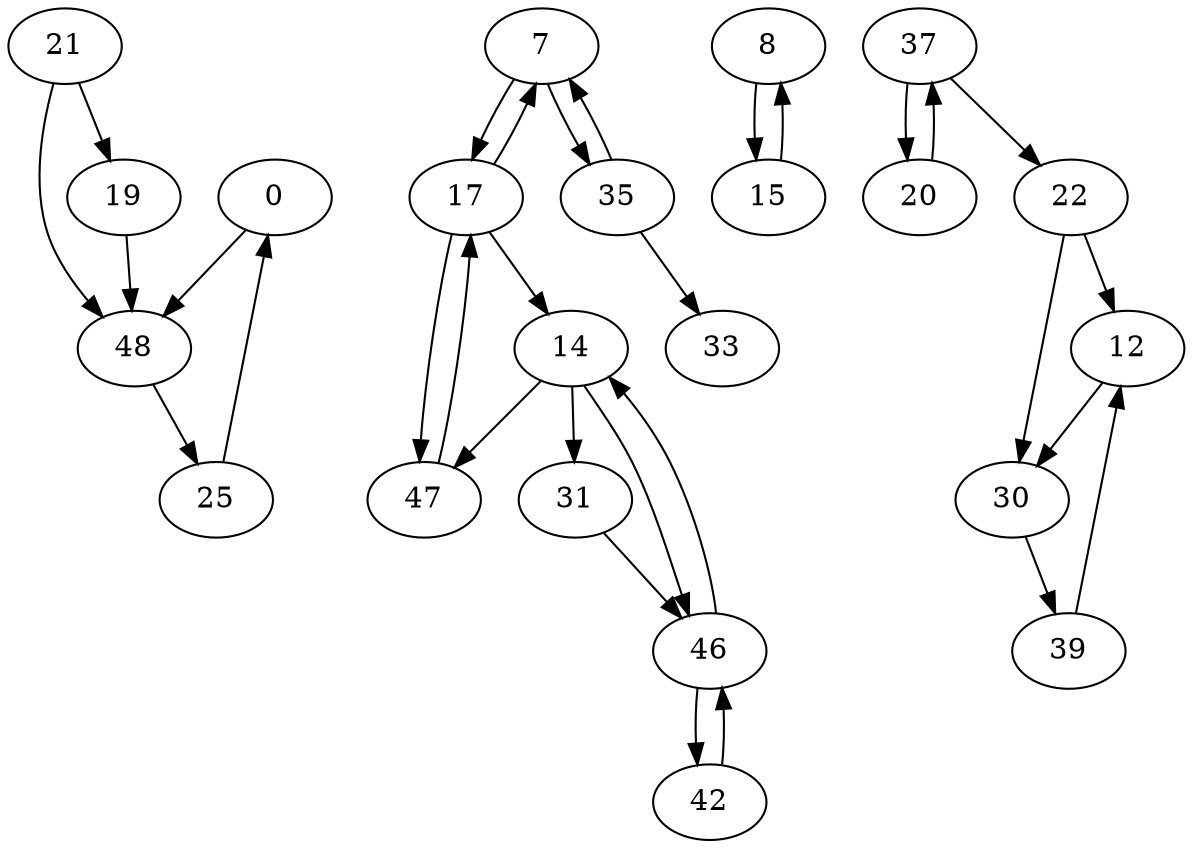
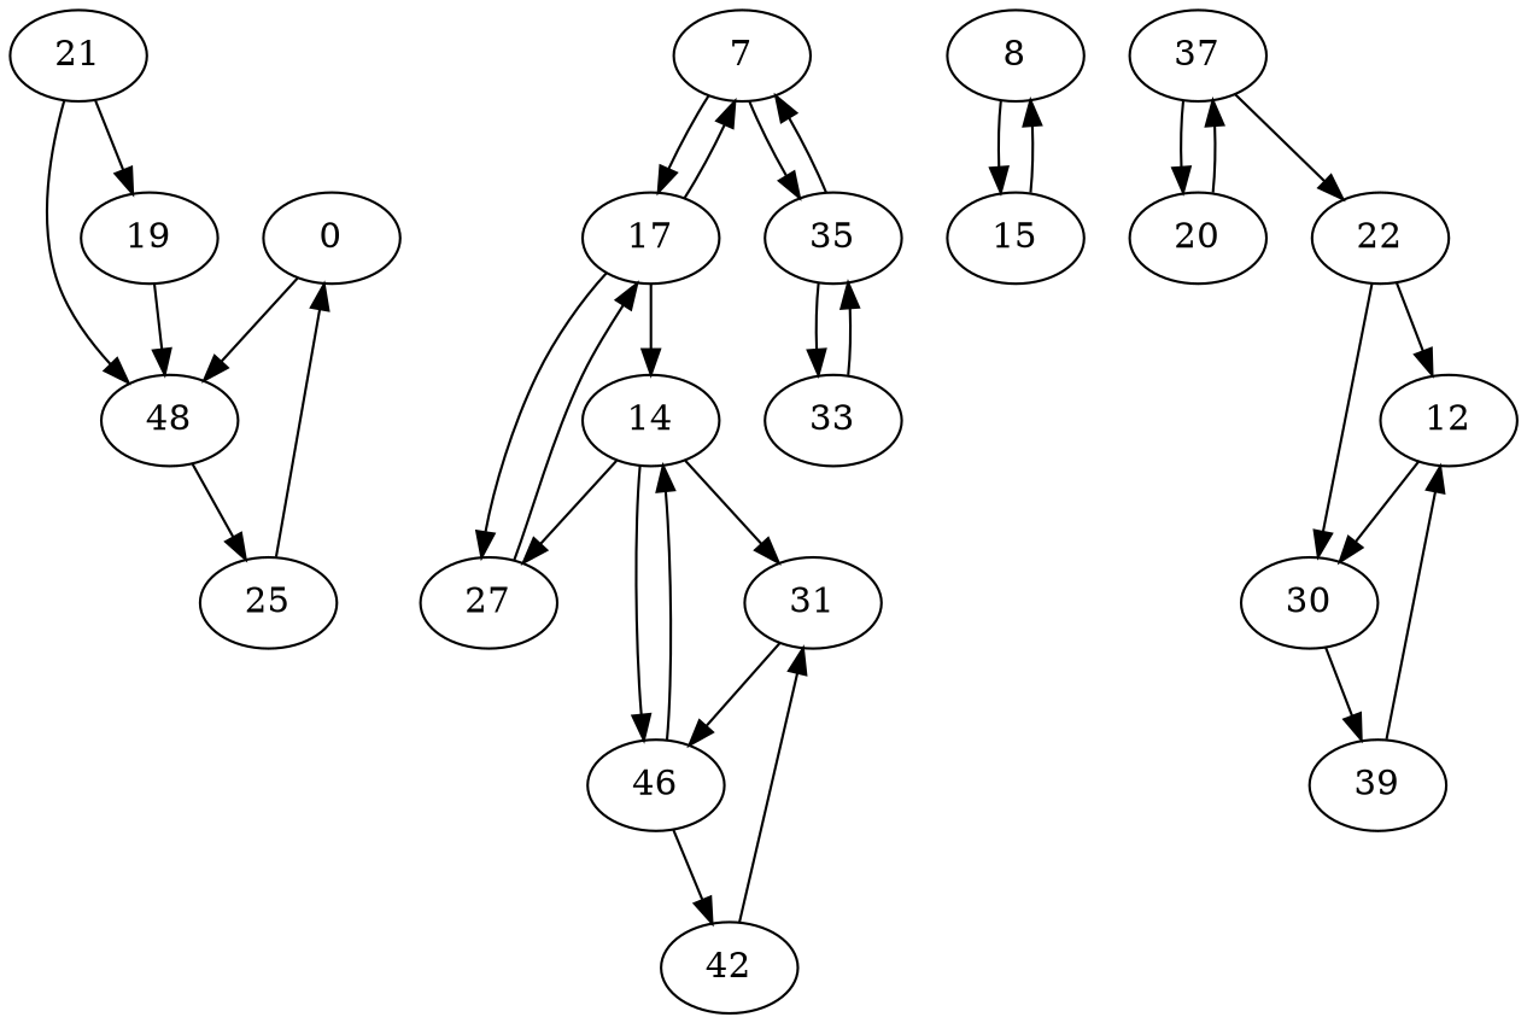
  digraph {
    0
    48
    25
    21
    19
    7
    17
    35
    14
-   47
+   47 [label=27]
    33
    n12 [label=31]
    46
    8
    15
    12
    30
    39
    22
    42
    20
    37
    0 -> 48
    48 -> 25
    25 -> 0
    21 -> 48
    21 -> 19
    19 -> 48
    7 -> 17
    7 -> 35
    17 -> 7
    17 -> 14
    17 -> 47
    35 -> 7
    35 -> 33
    14 -> 47
    14 -> n12
    14 -> 46
    47 -> 17
+   33 -> 35
    n12 -> 46
    46 -> 14
    46 -> 42
    8 -> 15
    15 -> 8
    12 -> 30
    30 -> 39
    39 -> 12
    22 -> 12
    22 -> 30
-   42 -> 46
+   42 -> n12
    20 -> 37
    37 -> 22
    37 -> 20
  }
